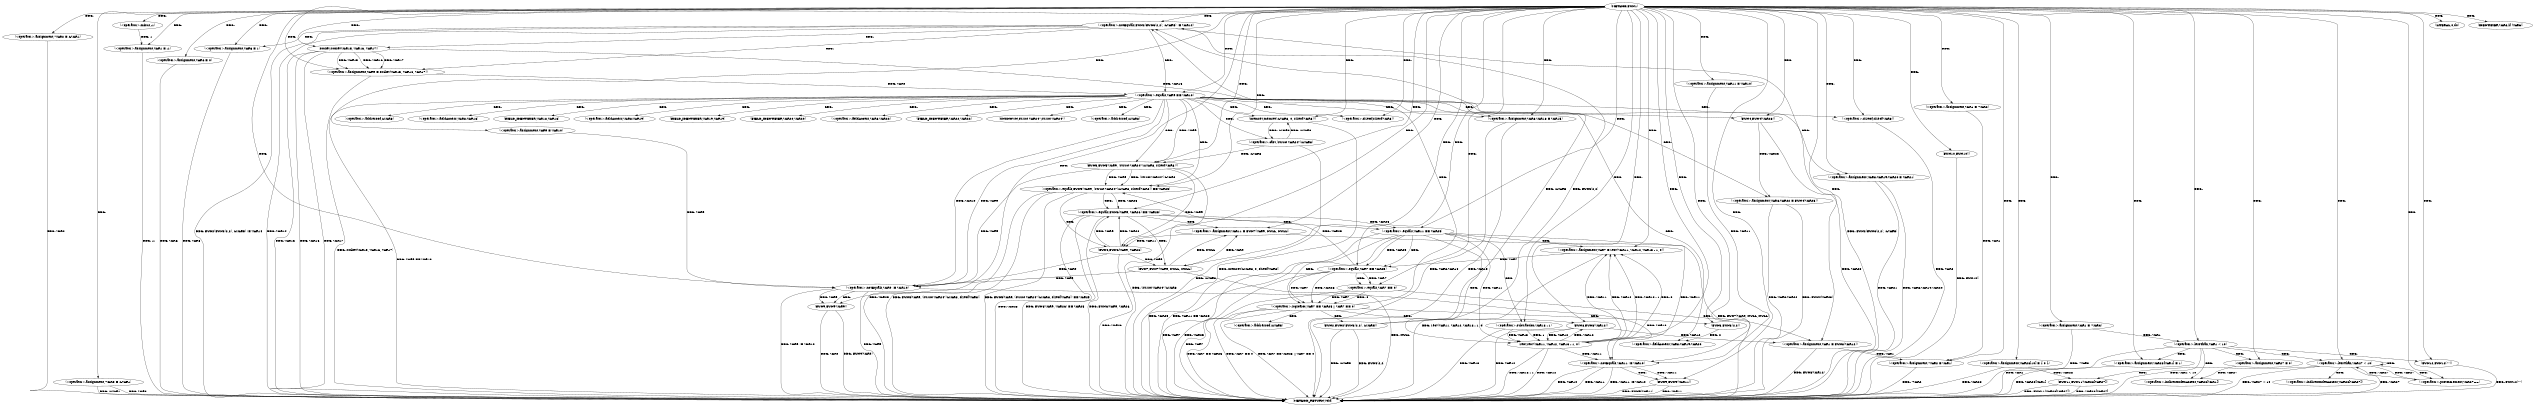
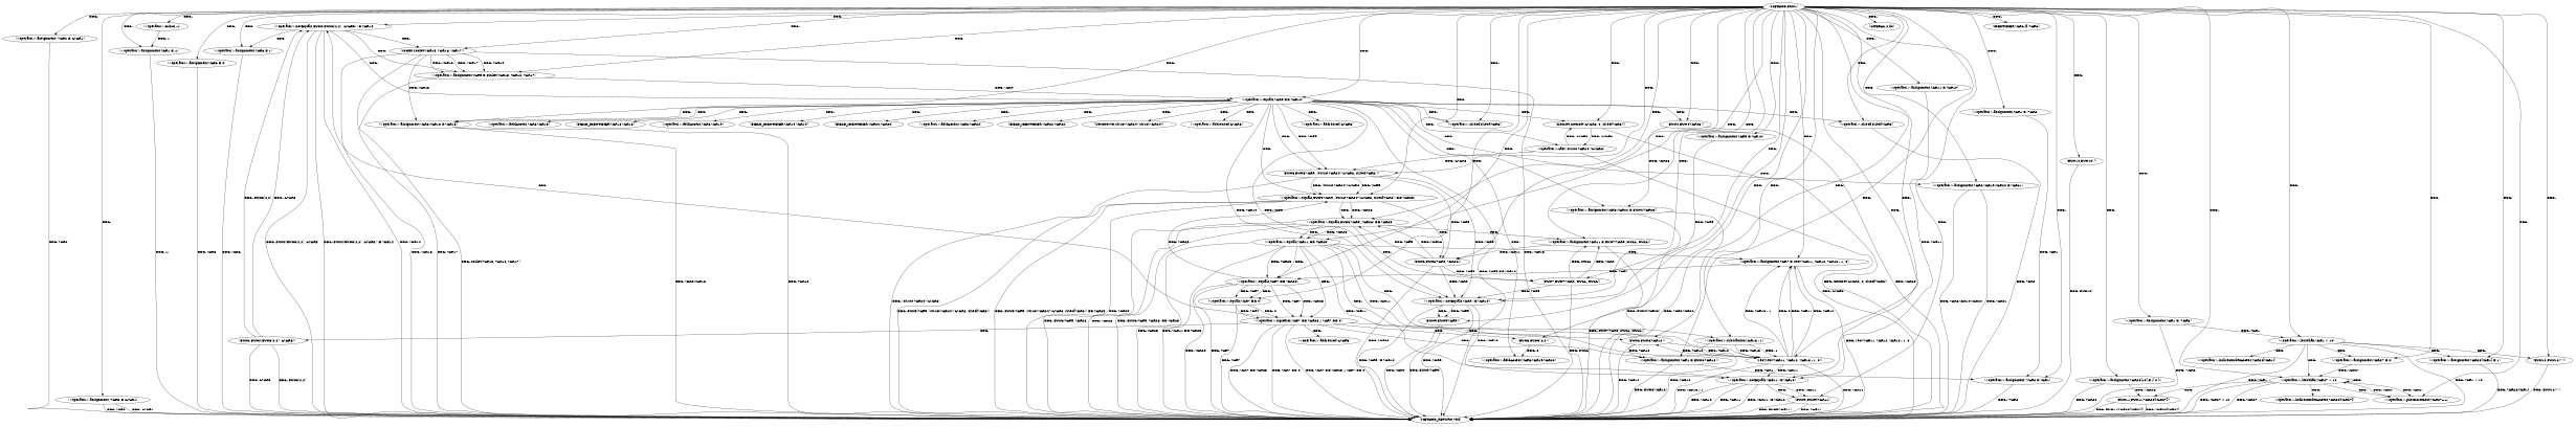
  digraph {
    n1 [label="(METHOD,FUN1)"]
    n2 [label="(<operator>.assignment,*VAR2 = &VAR1)"]
    n3 [label="(<operator>.assignment,*VAR3 = &VAR1)"]
    n4 [label="(<operator>.assignment,VAR1 = -1)"]
    n5 [label="(<operator>.minus,-1)"]
    n6 [label="(<operator>.assignment,VAR1 = *VAR2)"]
    n7 [label="(<operator>.assignment,VAR6 = 0)"]
    n8 [label="(<operator>.assignment,VAR9 = VAR10)"]
    n9 [label="(<operator>.assignment,VAR11 = VAR10)"]
    n10 [label="(<operator>.notEquals,FUN2(FUN3(2,2), &VAR5) != VAR14)"]
    n11 [label="(FUN3,FUN3(2,2))"]
    n12 [label="(<operator>.assignment,VAR6 = 1)"]
    n13 [label="(<operator>.assignment,VAR9 = socket(VAR15, VAR16, VAR17))"]
    n14 [label="(socket,socket(VAR15, VAR16, VAR17))"]
    n15 [label="(<operator>.equals,VAR9 == VAR10)"]
    n16 [label="(memset,memset(&VAR8, 0, sizeof(VAR8)))"]
    n17 [label="(<operator>.sizeOf,sizeof(VAR8))"]
    n18 [label="(<operator>.assignment,VAR8.VAR18 = VAR15)"]
    n19 [label="(<operator>.assignment,VAR8.VAR19.VAR20 = VAR21)"]
    n20 [label="(FUN4,FUN4(VAR23))"]
    n21 [label="(<operator>.equals,FUN5(VAR9, (struct VAR24*)&VAR8, sizeof(VAR8)) == VAR25)"]
    n22 [label="(FUN5,FUN5(VAR9, (struct VAR24*)&VAR8, sizeof(VAR8)))"]
    n23 [label="(<operator>.sizeOf,sizeof(VAR8))"]
    n24 [label="(<operator>.equals,FUN6(VAR9, VAR26) == VAR25)"]
    n25 [label="(FUN6,FUN6(VAR9, VAR26))"]
    n26 [label="(<operator>.assignment,VAR11 = FUN7(VAR9, NULL, NULL))"]
    n27 [label="(FUN7,FUN7(VAR9, NULL, NULL))"]
    n28 [label="(<operator>.equals,VAR11 == VAR25)"]
    n29 [label="(<operator>.assignment,VAR7 = recv(VAR11, VAR12, VAR13 - 1, 0))"]
    n30 [label="(recv,recv(VAR11, VAR12, VAR13 - 1, 0))"]
    n31 [label="(<operator>.subtraction,VAR13 - 1)"]
    n32 [label="(<operator>.equals,VAR7 == VAR25)"]
    n33 [label="(<operator>.equals,VAR7 == 0)"]
    n34 [label="(<operator>.assignment,VAR1 = FUN8(VAR12))"]
    n35 [label="(FUN8,FUN8(VAR12))"]
    n36 [label="(LITERAL,0,do)"]
    n37 [label="(<operator>.notEquals,VAR9 != VAR10)"]
    n38 [label="(FUN9,FUN9(VAR9))"]
    n39 [label="(<operator>.notEquals,VAR11 != VAR10)"]
    n40 [label="(FUN9,FUN9(VAR11))"]
    n41 [label="(IDENTIFIER,VAR6,if (VAR6))"]
    n42 [label="(FUN10,FUN10())"]
    n43 [label="(<operator>.assignment,*VAR2 = VAR1)"]
    n44 [label="(<operator>.assignment,VAR1 = *VAR3)"]
    n45 [label="(<operator>.assignment,VAR28[10] = { 0 })"]
    n46 [label="(<operator>.lessThan,VAR1 < 10)"]
    n47 [label="(<operator>.assignment,VAR28[VAR1] = 1)"]
    n48 [label="(<operator>.assignment,VAR27 = 0)"]
    n49 [label="(<operator>.lessThan,VAR27 < 10)"]
    n50 [label="(<operator>.postIncrement,VAR27++)"]
    n51 [label="(FUN12,FUN12(\"\"))"]
    n52 [label="(METHOD_RETURN,void)"]
    n53 [label="(<operator>.fieldAccess,VAR8.VAR19.VAR20)"]
    n54 [label="(<operator>.assignment,VAR8.VAR22 = FUN4(VAR23))"]
    n55 [label="(<operator>.cast,(struct VAR24*)&VAR8)"]
    n56 [label="(<operator>.addressOf,&VAR8)"]
    n57 [label="(<operator>.fieldAccess,VAR8.VAR18)"]
    n58 [label="(FIELD_IDENTIFIER,VAR18,VAR18)"]
    n59 [label="(<operator>.fieldAccess,VAR8.VAR19)"]
    n60 [label="(FIELD_IDENTIFIER,VAR19,VAR19)"]
    n61 [label="(FIELD_IDENTIFIER,VAR20,VAR20)"]
    n62 [label="(<operator>.fieldAccess,VAR8.VAR22)"]
    n63 [label="(FIELD_IDENTIFIER,VAR22,VAR22)"]
    n64 [label="(UNKNOWN,struct VAR24*,struct VAR24*)"]
    n65 [label="(<operator>.addressOf,&VAR8)"]
    n66 [label="(<operator>.logicalOr,VAR7 == VAR25 || VAR7 == 0)"]
    n67 [label="(FUN11,FUN11(VAR28[VAR27]))"]
    n68 [label="(<operator>.indirectIndexAccess,VAR28[VAR1])"]
    n69 [label="(<operator>.indirectIndexAccess,VAR28[VAR27])"]
    n70 [label="(FUN2,FUN2(FUN3(2,2), &VAR5))"]
    n71 [label="(<operator>.addressOf,&VAR5)"]
    n1 -> n2 [label="DDG: "]
    n1 -> n3 [label="DDG: "]
    n1 -> n4 [label="DDG: "]
    n1 -> n5 [label="DDG: "]
    n1 -> n6 [label="DDG: "]
    n1 -> n7 [label="DDG: "]
    n1 -> n8 [label="DDG: "]
    n1 -> n9 [label="DDG: "]
    n1 -> n10 [label="DDG: "]
    n1 -> n11 [label="DDG: "]
    n1 -> n12 [label="DDG: "]
    n1 -> n13 [label="DDG: "]
    n1 -> n14 [label="DDG: "]
    n1 -> n15 [label="DDG: "]
    n1 -> n16 [label="DDG: "]
    n1 -> n17 [label="DDG: "]
    n1 -> n18 [label="DDG: "]
    n1 -> n19 [label="DDG: "]
    n1 -> n20 [label="DDG: "]
    n1 -> n21 [label="DDG: "]
    n1 -> n22 [label="DDG: "]
    n1 -> n23 [label="DDG: "]
    n1 -> n24 [label="DDG: "]
    n1 -> n25 [label="DDG: "]
    n1 -> n26 [label="DDG: "]
    n1 -> n27 [label="DDG: "]
    n1 -> n28 [label="DDG: "]
    n1 -> n29 [label="DDG: "]
    n1 -> n30 [label="DDG: "]
    n1 -> n31 [label="DDG: "]
    n1 -> n32 [label="DDG: "]
    n1 -> n33 [label="DDG: "]
    n1 -> n34 [label="DDG: "]
    n1 -> n35 [label="DDG: "]
    n1 -> n36 [label="DDG: "]
    n1 -> n37 [label="DDG: "]
    n1 -> n38 [label="DDG: "]
    n1 -> n39 [label="DDG: "]
    n1 -> n40 [label="DDG: "]
    n1 -> n41 [label="DDG: "]
    n1 -> n42 [label="DDG: "]
    n1 -> n43 [label="DDG: "]
    n1 -> n44 [label="DDG: "]
    n1 -> n45 [label="DDG: "]
    n1 -> n46 [label="DDG: "]
    n1 -> n47 [label="DDG: "]
    n1 -> n48 [label="DDG: "]
    n1 -> n49 [label="DDG: "]
    n1 -> n50 [label="DDG: "]
    n1 -> n51 [label="DDG: "]
    n2 -> n52 [label="DDG: VAR2"]
    n3 -> n52 [label="DDG: VAR3"]
    n3 -> n52 [label="DDG: &VAR1"]
    n4 -> n52 [label="DDG: -1"]
    n5 -> n4 [label="DDG: 1"]
    n6 -> n43 [label="DDG: VAR1"]
    n7 -> n52 [label="DDG: VAR6"]
    n8 -> n37 [label="DDG: VAR9"]
    n9 -> n39 [label="DDG: VAR11"]
    n10 -> n12 [label="CDG: "]
    n10 -> n13 [label="CDG: "]
    n10 -> n14 [label="CDG: "]
    n10 -> n15 [label="CDG: "]
    n10 -> n52 [label="DDG: FUN2(FUN3(2,2), &VAR5)"]
    n10 -> n52 [label="DDG: FUN2(FUN3(2,2), &VAR5) != VAR14"]
    n10 -> n52 [label="DDG: VAR14"]
    n11 -> n53 [label="DDG: 2"]
    n12 -> n52 [label="DDG: VAR6"]
    n13 -> n15 [label="DDG: VAR9"]
    n13 -> n52 [label="DDG: socket(VAR15, VAR16, VAR17)"]
    n14 -> n13 [label="DDG: VAR15"]
    n14 -> n13 [label="DDG: VAR16"]
    n14 -> n13 [label="DDG: VAR17"]
    n14 -> n18 [label="DDG: VAR15"]
    n14 -> n52 [label="DDG: VAR15"]
    n14 -> n52 [label="DDG: VAR16"]
    n14 -> n52 [label="DDG: VAR17"]
    n15 -> n16 [label="CDG: "]
    n15 -> n17 [label="CDG: "]
    n15 -> n18 [label="CDG: "]
    n15 -> n19 [label="CDG: "]
    n15 -> n20 [label="CDG: "]
    n15 -> n21 [label="CDG: "]
    n15 -> n22 [label="DDG: VAR9"]
    n15 -> n22 [label="CDG: "]
    n15 -> n23 [label="CDG: "]
    n15 -> n37 [label="DDG: VAR9"]
    n15 -> n37 [label="DDG: VAR10"]
    n15 -> n52 [label="DDG: VAR9 == VAR10"]
    n15 -> n53 [label="CDG: "]
    n15 -> n54 [label="CDG: "]
    n15 -> n55 [label="CDG: "]
    n15 -> n56 [label="CDG: "]
    n15 -> n57 [label="CDG: "]
    n15 -> n58 [label="CDG: "]
    n15 -> n59 [label="CDG: "]
    n15 -> n60 [label="CDG: "]
    n15 -> n61 [label="CDG: "]
    n15 -> n62 [label="CDG: "]
    n15 -> n63 [label="CDG: "]
    n15 -> n64 [label="CDG: "]
    n15 -> n65 [label="CDG: "]
    n16 -> n52 [label="DDG: memset(&VAR8, 0, sizeof(VAR8))"]
    n16 -> n55 [label="DDG: &VAR8"]
    n18 -> n52 [label="DDG: VAR15"]
    n18 -> n52 [label="DDG: VAR8.VAR18"]
    n19 -> n52 [label="DDG: VAR21"]
    n19 -> n52 [label="DDG: VAR8.VAR19.VAR20"]
    n20 -> n52 [label="DDG: VAR23"]
    n20 -> n54 [label="DDG: VAR23"]
    n21 -> n24 [label="DDG: VAR25"]
    n21 -> n24 [label="CDG: "]
    n21 -> n25 [label="CDG: "]
    n21 -> n52 [label="DDG: FUN5(VAR9, (struct VAR24*)&VAR8, sizeof(VAR8))"]
    n21 -> n52 [label="DDG: FUN5(VAR9, (struct VAR24*)&VAR8, sizeof(VAR8)) == VAR25"]
    n21 -> n52 [label="DDG: VAR25"]
    n22 -> n21 [label="DDG: VAR9"]
    n22 -> n21 [label="DDG: (struct VAR24*)&VAR8"]
    n22 -> n25 [label="DDG: VAR9"]
    n22 -> n37 [label="DDG: VAR9"]
    n22 -> n52 [label="DDG: (struct VAR24*)&VAR8"]
    n23 -> n52 [label="DDG: VAR8"]
    n24 -> n26 [label="CDG: "]
    n24 -> n27 [label="CDG: "]
    n24 -> n28 [label="DDG: VAR25"]
    n24 -> n28 [label="CDG: "]
    n24 -> n52 [label="DDG: VAR25"]
    n24 -> n52 [label="DDG: FUN6(VAR9, VAR26) == VAR25"]
    n24 -> n52 [label="DDG: FUN6(VAR9, VAR26)"]
    n25 -> n24 [label="DDG: VAR9"]
    n25 -> n24 [label="DDG: VAR26"]
    n25 -> n27 [label="DDG: VAR9"]
    n25 -> n37 [label="DDG: VAR9"]
    n25 -> n52 [label="DDG: VAR26"]
    n26 -> n25 [label="DDG: VAR11"]
    n26 -> n52 [label="DDG: FUN7(VAR9, NULL, NULL)"]
    n27 -> n26 [label="DDG: VAR9"]
    n27 -> n26 [label="DDG: NULL"]
    n27 -> n37 [label="DDG: VAR9"]
    n27 -> n52 [label="DDG: NULL"]
    n28 -> n29 [label="CDG: "]
    n28 -> n30 [label="DDG: VAR11"]
    n28 -> n30 [label="CDG: "]
    n28 -> n31 [label="CDG: "]
    n28 -> n32 [label="DDG: VAR25"]
    n28 -> n32 [label="CDG: "]
    n28 -> n39 [label="DDG: VAR11"]
    n28 -> n52 [label="DDG: VAR25"]
    n28 -> n52 [label="DDG: VAR11 == VAR25"]
    n28 -> n66 [label="CDG: "]
    n29 -> n32 [label="DDG: VAR7"]
    n29 -> n52 [label="DDG: recv(VAR11, VAR12, VAR13 - 1, 0)"]
    n30 -> n29 [label="DDG: VAR11"]
    n30 -> n29 [label="DDG: VAR12"]
    n30 -> n29 [label="DDG: VAR13 - 1"]
    n30 -> n29 [label="DDG: 0"]
    n30 -> n35 [label="DDG: VAR12"]
    n30 -> n39 [label="DDG: VAR11"]
    n30 -> n52 [label="DDG: VAR12"]
    n30 -> n52 [label="DDG: VAR13 - 1"]
    n31 -> n30 [label="DDG: VAR13"]
    n31 -> n30 [label="DDG: 1"]
    n31 -> n52 [label="DDG: VAR13"]
    n32 -> n21 [label="DDG: VAR25"]
    n32 -> n33 [label="DDG: VAR7"]
    n32 -> n33 [label="CDG: "]
    n32 -> n52 [label="DDG: VAR7"]
    n32 -> n52 [label="DDG: VAR25"]
    n32 -> n66 [label="DDG: VAR7"]
    n32 -> n66 [label="DDG: VAR25"]
    n33 -> n52 [label="DDG: VAR7"]
    n33 -> n66 [label="DDG: VAR7"]
    n33 -> n66 [label="DDG: 0"]
    n34 -> n43 [label="DDG: VAR1"]
    n34 -> n52 [label="DDG: FUN8(VAR12)"]
    n35 -> n30 [label="DDG: VAR12"]
    n35 -> n34 [label="DDG: VAR12"]
    n35 -> n52 [label="DDG: VAR12"]
    n37 -> n38 [label="DDG: VAR9"]
    n37 -> n38 [label="CDG: "]
    n37 -> n39 [label="DDG: VAR10"]
    n37 -> n52 [label="DDG: VAR9"]
    n37 -> n52 [label="DDG: VAR9 != VAR10"]
    n38 -> n52 [label="DDG: VAR9"]
    n38 -> n52 [label="DDG: FUN9(VAR9)"]
    n39 -> n40 [label="DDG: VAR11"]
    n39 -> n40 [label="CDG: "]
    n39 -> n52 [label="DDG: VAR10"]
    n39 -> n52 [label="DDG: VAR11"]
    n39 -> n52 [label="DDG: VAR11 != VAR10"]
    n40 -> n52 [label="DDG: VAR11"]
    n40 -> n52 [label="DDG: FUN9(VAR11)"]
    n42 -> n52 [label="DDG: FUN10()"]
    n43 -> n52 [label="DDG: *VAR2"]
    n44 -> n46 [label="DDG: VAR1"]
    n44 -> n52 [label="DDG: *VAR3"]
    n45 -> n52 [label="DDG: VAR28"]
    n45 -> n67 [label="DDG: VAR28"]
    n46 -> n47 [label="CDG: "]
    n46 -> n48 [label="CDG: "]
    n46 -> n49 [label="CDG: "]
    n46 -> n51 [label="CDG: "]
    n46 -> n52 [label="DDG: VAR1"]
    n46 -> n52 [label="DDG: VAR1 < 10"]
    n46 -> n68 [label="CDG: "]
    n47 -> n52 [label="DDG: VAR28[VAR1]"]
-   n48 -> n68 [label="DDG: VAR27"]
+   n48 -> n49 [label="DDG: VAR27"]
    n49 -> n49 [label="CDG: "]
    n49 -> n50 [label="DDG: VAR27"]
    n49 -> n50 [label="CDG: "]
    n49 -> n52 [label="DDG: VAR27 < 10"]
    n49 -> n52 [label="DDG: VAR27"]
    n49 -> n67 [label="CDG: "]
    n49 -> n69 [label="CDG: "]
    n50 -> n49 [label="DDG: VAR27"]
    n51 -> n52 [label="DDG: FUN12(\"\")"]
    n54 -> n52 [label="DDG: VAR8.VAR22"]
    n54 -> n52 [label="DDG: FUN4(VAR23)"]
    n55 -> n16 [label="DDG: &VAR8"]
    n55 -> n22 [label="DDG: &VAR8"]
    n55 -> n52 [label="DDG: &VAR8"]
    n66 -> n10 [label="CDG: "]
    n66 -> n11 [label="CDG: "]
-   n33 -> n34 [label="CDG: "]
+   n66 -> n34 [label="CDG: "]
    n66 -> n35 [label="CDG: "]
    n66 -> n52 [label="DDG: VAR7 == VAR25"]
    n66 -> n52 [label="DDG: VAR7 == 0"]
    n66 -> n52 [label="DDG: VAR7 == VAR25 || VAR7 == 0"]
    n66 -> n70 [label="CDG: "]
    n66 -> n71 [label="CDG: "]
    n67 -> n52 [label="DDG: VAR28[VAR27]"]
    n67 -> n52 [label="DDG: FUN11(VAR28[VAR27])"]
    n70 -> n10 [label="DDG: FUN3(2,2)"]
    n70 -> n10 [label="DDG: &VAR5"]
    n70 -> n52 [label="DDG: &VAR5"]
    n70 -> n52 [label="DDG: FUN3(2,2)"]
  }
